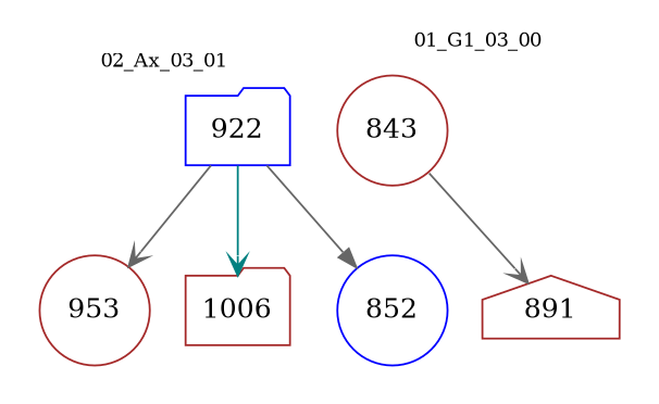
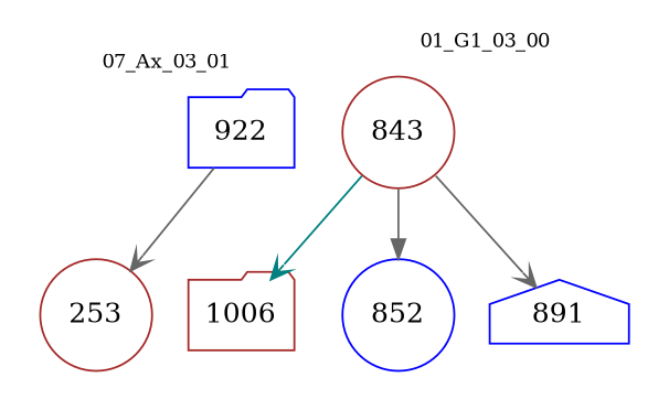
  digraph {
    node [color=blue shape=circle]
    edge [arrowhead=vee color=gray40]
    n1 [label=922 shape=folder]
    n2 [color=brown label=1006 shape=folder]
-   n3 [color=brown label=953]
+   n3 [color=brown label=253]
    n4 [color=brown label=843]
    n5 [label=852]
-   n6 [color=brown label=891 shape=house]
+   n6 [label=891 shape=house]
    subgraph cluster_1 {
      color=white
      fontsize=10
-     label="02_Ax_03_01"
+     label="07_Ax_03_01"
      n1
      n2
      n3
    }
    subgraph cluster_2 {
      color=white
      fontsize=10
      label="01_G1_03_00"
      n4
      n5
      n6
    }
-   n1 -> n2 [color=teal]
+   n4 -> n2 [color=teal]
    n1 -> n3
-   n1 -> n5 [arrowhead=normal]
+   n4 -> n5 [arrowhead=normal]
    n4 -> n6
  }
